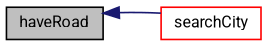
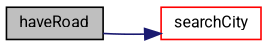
  digraph {
    rankdir=LR
    fontname=Roboto
    node [fontname=Roboto fontsize=10 shape=record style=filled]
    n1 [color=black fillcolor=grey75 fontcolor=black height=0.2 label=haveRoad width=0.4]
    n2 [color=red fillcolor=white height=0.2 label=searchCity width=0.4]
-   n2 -> n1 [color=midnightblue fontname=Roboto fontsize=10 labelfontname=Verdana labelfontsize=10 style=solid]
+   n1 -> n2 [color=midnightblue fontname=Roboto fontsize=10 labelfontname=Verdana labelfontsize=10 style=solid]
  }
